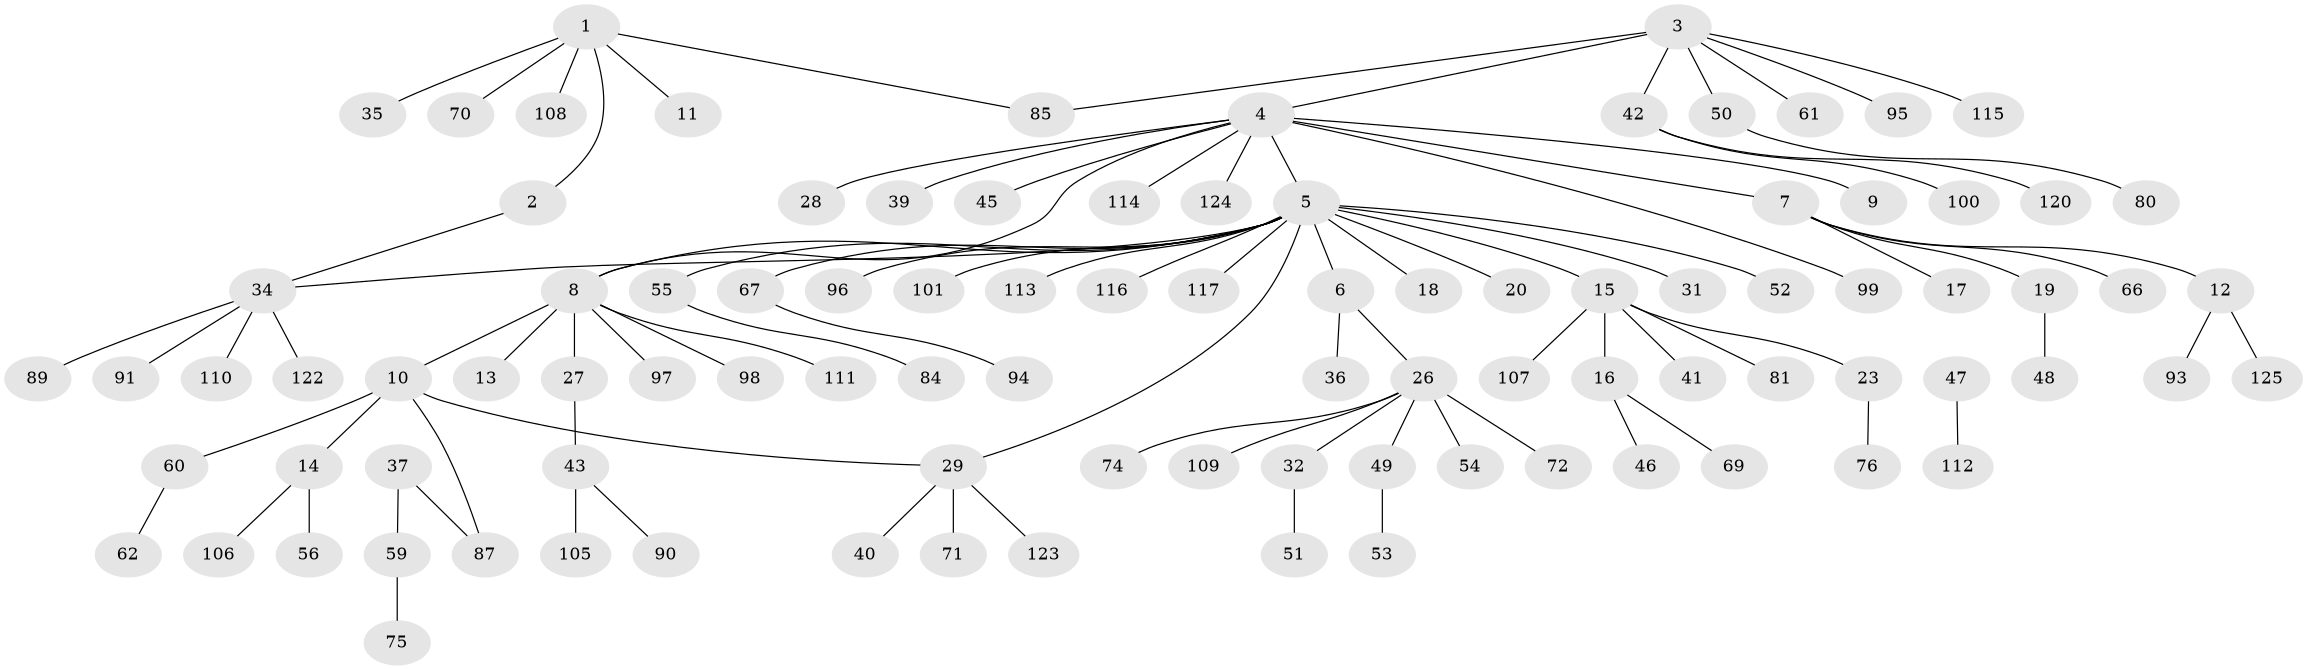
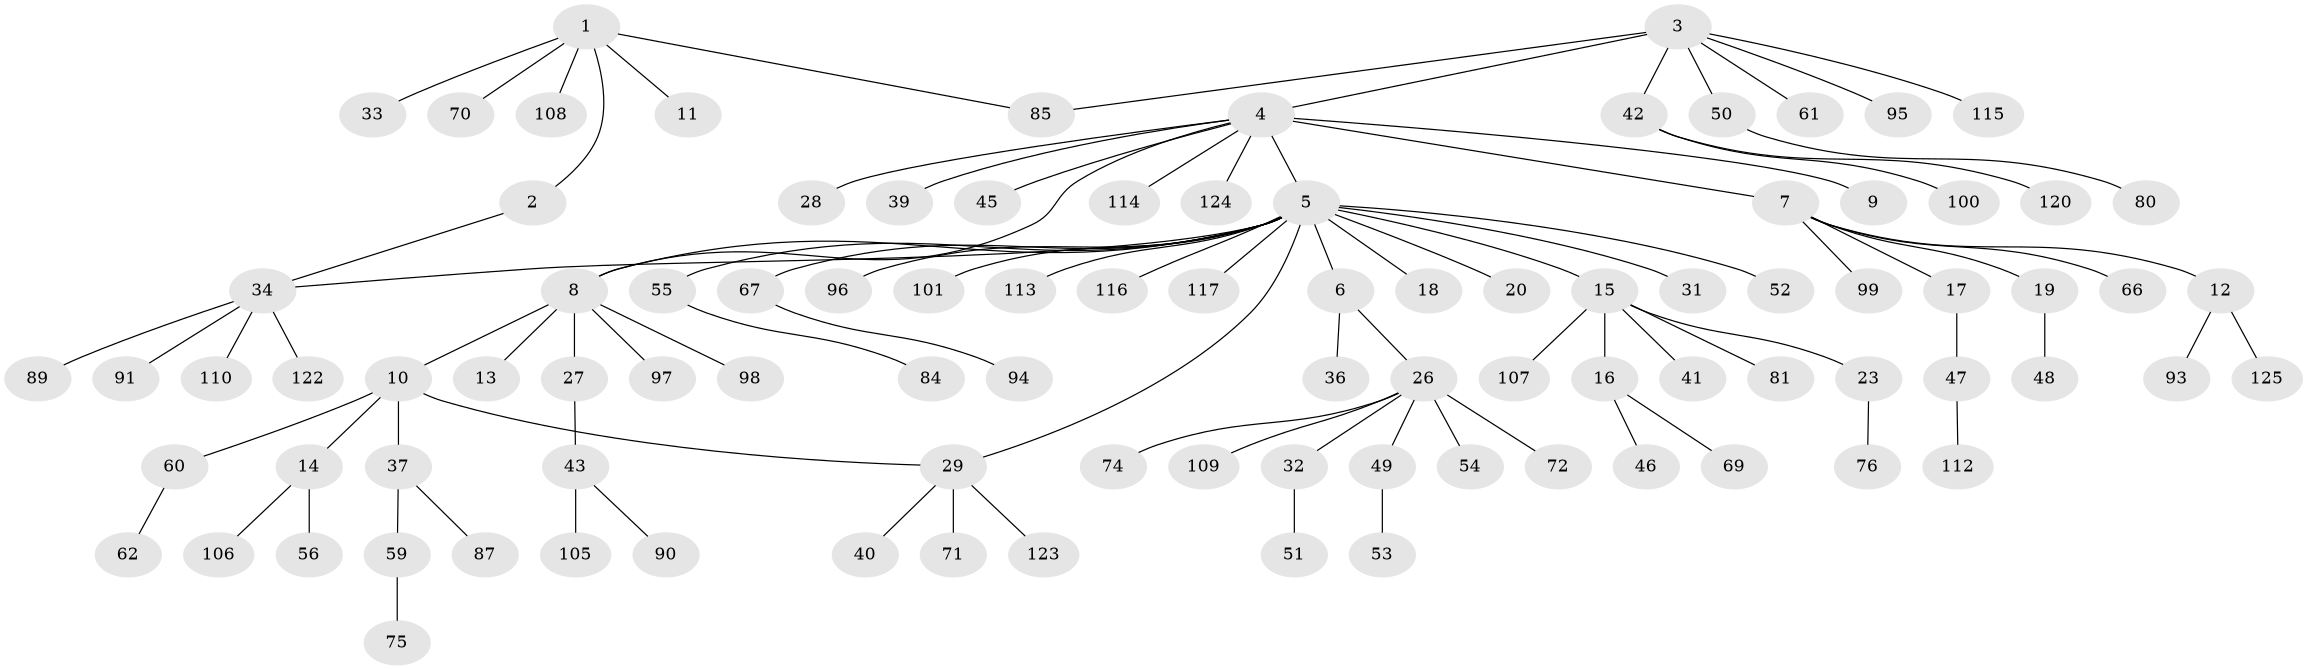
  graph {
    node [color=gray90 style=filled]
    1 [super="+78"]
    2 [super="+63"]
    11 [super="+88"]
-   33 [label=35]
+   33
    70
    108
    85
    34 [super="+86"]
    3 [super="+24"]
    4 [super="+103"]
    42 [super="+104"]
    50
    61
    95
    115
    89
    91
    110 [super="+126"]
    122
    5 [super="+21"]
    7 [super="+68"]
    8 [super="+25"]
    9
    28
    39
    45
    99
    114
    124
    100
    120
    80
    6
    15 [super="+38"]
    18
    20
    29 [super="+64"]
    31
    52
    55
    67
    96
    101
    113
    116
    117
    12 [super="+44"]
    17
    19 [super="+65"]
    66
    10 [super="+87"]
    13
    27 [super="+58"]
    97
    98
-   111
    26 [super="+30"]
    36
    16 [super="+92"]
    23
    41 [super="+121"]
    81
    107
    40
    71
    123
    84 [super="+119"]
    94 [super="+118"]
    32 [super="+35"]
    49
    54
    72 [super="+102"]
    74
    109
    93
    125
    47 [super="+83"]
    48
    14 [super="+22"]
    37
    60 [super="+82"]
    43
    56
    106
    59
    n86 [label=87 super="+79"]
    62
    46
    69
    76
    112
    51
    53 [super="+57"]
    90
    105
    75
    1 -- 2
    1 -- 11
    1 -- 33
    1 -- 70
    1 -- 108
    1 -- 85
    2 -- 34
    34 -- 89
    34 -- 91
    34 -- 110
    34 -- 122
    3 -- 85
    3 -- 4 [weight=2]
    3 -- 42
    3 -- 50
    3 -- 61
    3 -- 95
    3 -- 115
    4 -- 5
    4 -- 7
    4 -- 8
    4 -- 9
    4 -- 28
    4 -- 39
    4 -- 45
-   4 -- 99
+   7 -- 99
    4 -- 114
    4 -- 124
    42 -- 100
    42 -- 120
    50 -- 80
    5 -- 34
    5 -- 8
    5 -- 6
    5 -- 15
    5 -- 18
    5 -- 20
    5 -- 29
    5 -- 31
    5 -- 52
    5 -- 55
    5 -- 67
    5 -- 96
    5 -- 101
    5 -- 113
    5 -- 116
    5 -- 117
    7 -- 12
    7 -- 17
    7 -- 19
    7 -- 66
    8 -- 10
    8 -- 13
    8 -- 27
    8 -- 97
    8 -- 98
-   8 -- 111
    6 -- 26
    6 -- 36
    15 -- 16
    15 -- 23
    15 -- 41
    15 -- 81
    15 -- 107
    29 -- 40
    29 -- 71
    29 -- 123
    55 -- 84
    67 -- 94
    12 -- 93
    12 -- 125
+   17 -- 47
    19 -- 48
    10 -- 29
    10 -- 14
-   10 -- n86
+   10 -- 37
    10 -- 60
    27 -- 43
    26 -- 32
    26 -- 49
    26 -- 54
    26 -- 72
    26 -- 74
    26 -- 109
    16 -- 46
    16 -- 69
    23 -- 76
    32 -- 51
    49 -- 53
    47 -- 112
    14 -- 56
    14 -- 106
    37 -- 59
    37 -- n86
    60 -- 62
    43 -- 90
    43 -- 105
    59 -- 75
  }
